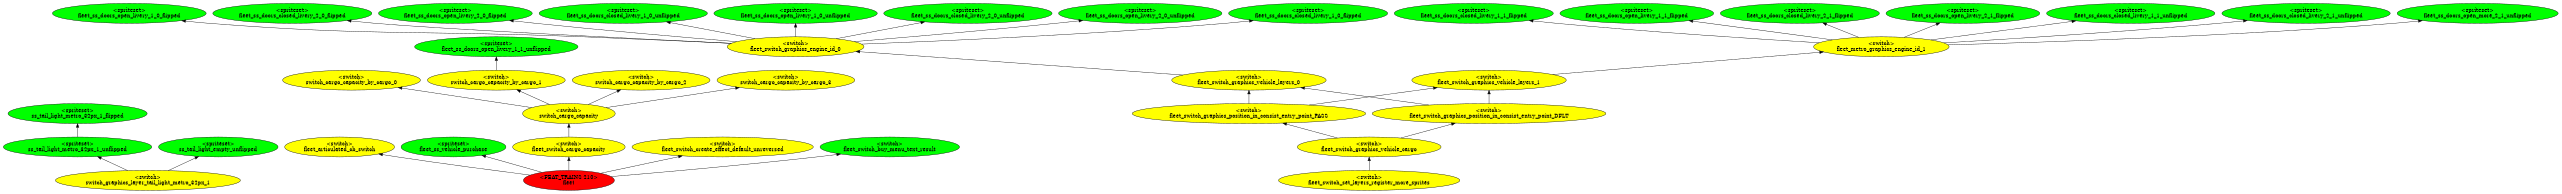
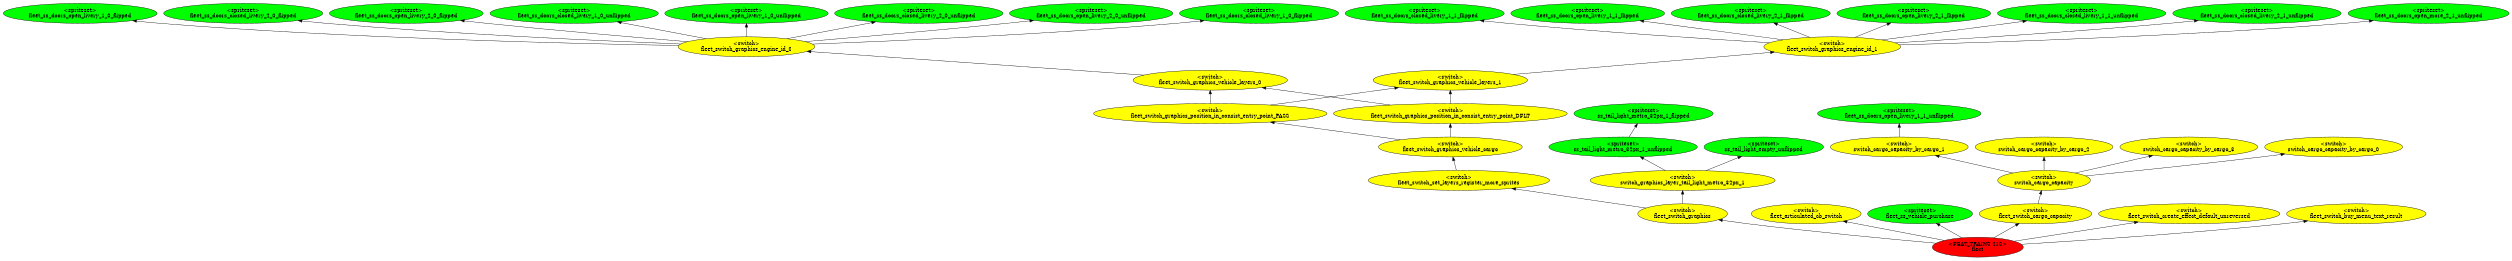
  digraph {
    rankdir=BT
    node [fillcolor=green style=filled]
    n1 [label="<spriteset>\nss_tail_light_metro_32px_1_unflipped"]
    n2 [label="<spriteset>\nss_tail_light_metro_32px_1_flipped"]
    n3 [label="<spriteset>\nss_tail_light_empty_unflipped"]
    n4 [fillcolor=yellow label="<switch>\nswitch_graphics_layer_tail_light_metro_32px_1"]
    n5 [fillcolor=yellow label="<switch>\nswitch_cargo_capacity_by_cargo_0"]
    n6 [fillcolor=yellow label="<switch>\nswitch_cargo_capacity_by_cargo_1"]
    n7 [label="<spriteset>\nfleet_ss_doors_open_livery_1_1_unflipped"]
    n8 [fillcolor=yellow label="<switch>\nswitch_cargo_capacity_by_cargo_2"]
    n9 [fillcolor=yellow label="<switch>\nswitch_cargo_capacity_by_cargo_3"]
    n10 [fillcolor=yellow label="<switch>\nswitch_cargo_capacity"]
    n11 [fillcolor=yellow label="<switch>\nfleet_articulated_cb_switch"]
    n12 [label="<spriteset>\nfleet_ss_doors_closed_livery_1_0_unflipped"]
    n13 [label="<spriteset>\nfleet_ss_doors_open_livery_1_0_unflipped"]
    n14 [label="<spriteset>\nfleet_ss_doors_closed_livery_2_0_unflipped"]
    n15 [label="<spriteset>\nfleet_ss_doors_open_livery_2_0_unflipped"]
    n16 [label="<spriteset>\nfleet_ss_doors_closed_livery_1_0_flipped"]
    n17 [label="<spriteset>\nfleet_ss_doors_open_livery_1_0_flipped"]
    n18 [label="<spriteset>\nfleet_ss_doors_closed_livery_2_0_flipped"]
    n19 [label="<spriteset>\nfleet_ss_doors_open_livery_2_0_flipped"]
    n20 [fillcolor=yellow label="<switch>\nfleet_switch_graphics_engine_id_0"]
    n21 [fillcolor=yellow label="<switch>\nfleet_switch_graphics_vehicle_layers_0"]
    n22 [label="<spriteset>\nfleet_ss_doors_closed_livery_1_1_unflipped"]
    n23 [label="<spriteset>\nfleet_ss_doors_closed_livery_2_1_unflipped"]
    n24 [label="<spriteset>\nfleet_ss_doors_open_more_2_1_unflipped"]
    n25 [label="<spriteset>\nfleet_ss_doors_closed_livery_1_1_flipped"]
    n26 [label="<spriteset>\nfleet_ss_doors_open_livery_1_1_flipped"]
    n27 [label="<spriteset>\nfleet_ss_doors_closed_livery_2_1_flipped"]
    n28 [label="<spriteset>\nfleet_ss_doors_open_livery_2_1_flipped"]
-   n29 [fillcolor=yellow label="<switch>\nfleet_metro_graphics_engine_id_1"]
+   n29 [fillcolor=yellow label="<switch>\nfleet_switch_graphics_engine_id_1"]
    n30 [fillcolor=yellow label="<switch>\nfleet_switch_graphics_vehicle_layers_1"]
    n31 [fillcolor=yellow label="<switch>\nfleet_switch_graphics_position_in_consist_entry_point_PASS"]
    n32 [fillcolor=yellow label="<switch>\nfleet_switch_graphics_position_in_consist_entry_point_DFLT"]
    n33 [fillcolor=yellow label="<switch>\nfleet_switch_graphics_vehicle_cargo"]
    n34 [label="<spriteset>\nfleet_ss_vehicle_purchase"]
    n35 [fillcolor=yellow label="<switch>\nfleet_switch_set_layers_register_more_sprites"]
+   n36 [fillcolor=yellow label="<switch>\nfleet_switch_graphics"]
    n37 [fillcolor=yellow label="<switch>\nfleet_switch_cargo_capacity"]
    n38 [fillcolor=yellow label="<switch>\nfleet_switch_create_effect_default_unreversed"]
-   n39 [label="<switch>\nfleet_switch_buy_menu_text_result"]
+   n39 [fillcolor=yellow label="<switch>\nfleet_switch_buy_menu_text_result"]
    n40 [fillcolor=red label="<FEAT_TRAINS 210>\nfleet"]
    n1 -> n2
    n4 -> n1
    n4 -> n3
    n6 -> n7
    n10 -> n5
    n10 -> n6
    n10 -> n8
    n10 -> n9
    n20 -> n12
    n20 -> n13
    n20 -> n14
    n20 -> n15
    n20 -> n16
    n20 -> n17
    n20 -> n18
    n20 -> n19
    n21 -> n20
    n29 -> n22
    n29 -> n23
    n29 -> n24
    n29 -> n25
    n29 -> n26
    n29 -> n27
    n29 -> n28
    n30 -> n29
    n31 -> n21
    n31 -> n30
    n32 -> n21
    n32 -> n30
    n33 -> n31
    n33 -> n32
    n35 -> n33
+   n36 -> n4
+   n36 -> n35
    n37 -> n10
    n40 -> n11
    n40 -> n34
+   n40 -> n36
    n40 -> n37
    n40 -> n38
    n40 -> n39
  }
